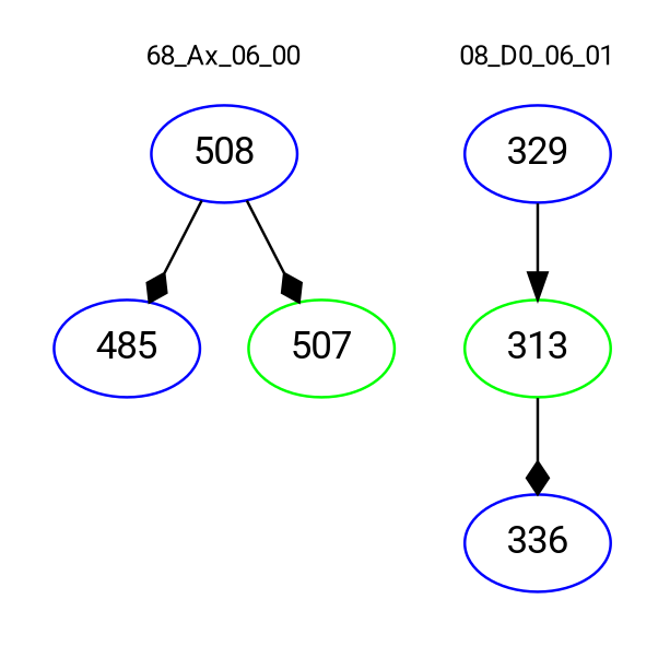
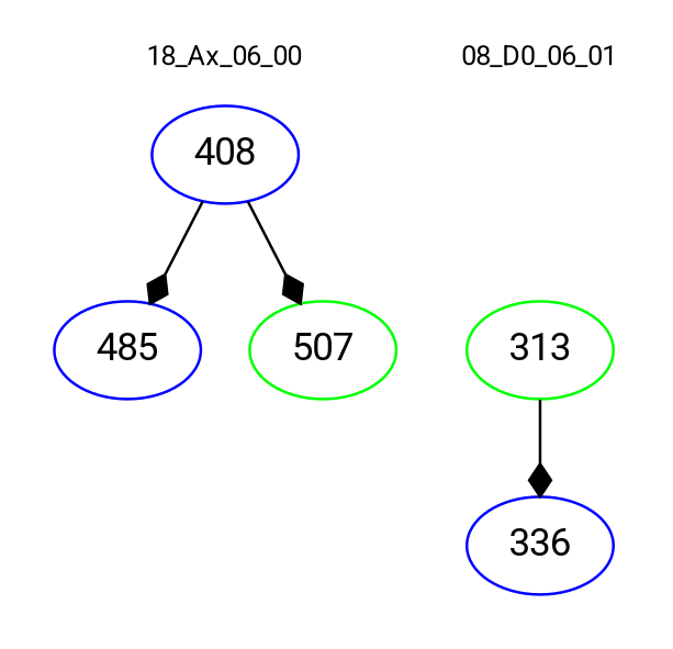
  digraph {
    fontname=Roboto
    node [color=blue fontname=Roboto]
    edge [arrowhead=diamond color=black fontname=Roboto]
-   n1 [label=508]
+   n1 [label=408]
    n2 [label=485]
    n3 [color=green label=507]
-   n4 [label=329]
    n5 [color=green label=313]
    n6 [label=336]
    subgraph cluster_1 {
      color=white
      fontsize=10
-     label="68_Ax_06_00"
+     label="18_Ax_06_00"
      n1
      n2
      n3
    }
    subgraph cluster_2 {
      color=white
      fontsize=10
      label="08_D0_06_01"
-     n4
      n5
      n6
    }
    n1 -> n2
    n1 -> n3
-   n4 -> n5 [arrowhead=normal]
    n5 -> n6
  }
